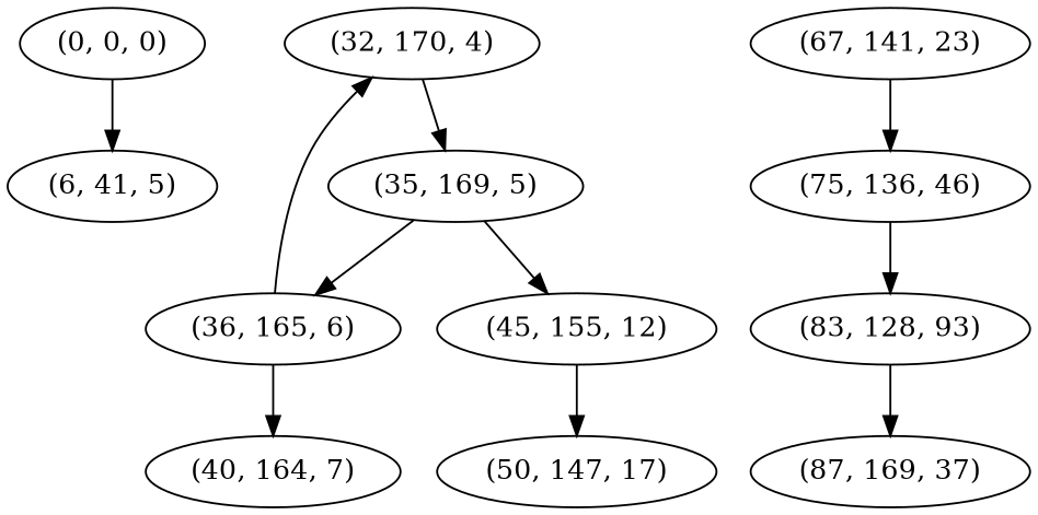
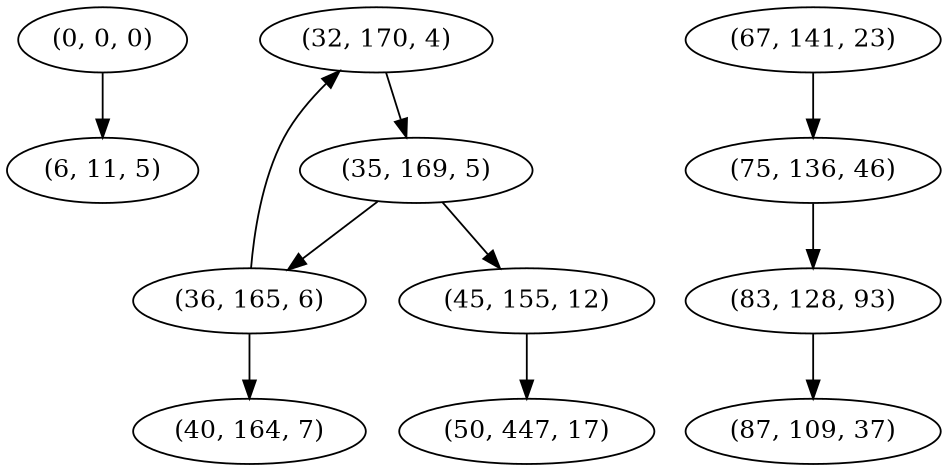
  digraph {
    "(0, 0, 0)"
-   "(6, 11, 5)" [label="(6, 41, 5)"]
+   "(6, 11, 5)"
    "(32, 170, 4)"
    "(35, 169, 5)"
    "(36, 165, 6)"
    "(45, 155, 12)"
    "(40, 164, 7)"
-   "(50, 147, 17)"
+   "(50, 147, 17)" [label="(50, 447, 17)"]
    n9 [label="(75, 136, 46)"]
    "(67, 141, 23)"
    n11 [label="(83, 128, 93)"]
-   "(87, 109, 37)" [label="(87, 169, 37)"]
+   "(87, 109, 37)"
    "(0, 0, 0)" -> "(6, 11, 5)"
    "(32, 170, 4)" -> "(35, 169, 5)"
    "(35, 169, 5)" -> "(36, 165, 6)"
    "(35, 169, 5)" -> "(45, 155, 12)"
    "(36, 165, 6)" -> "(32, 170, 4)"
    "(36, 165, 6)" -> "(40, 164, 7)"
    "(45, 155, 12)" -> "(50, 147, 17)"
    n9 -> n11
    "(67, 141, 23)" -> n9
    n11 -> "(87, 109, 37)"
  }
